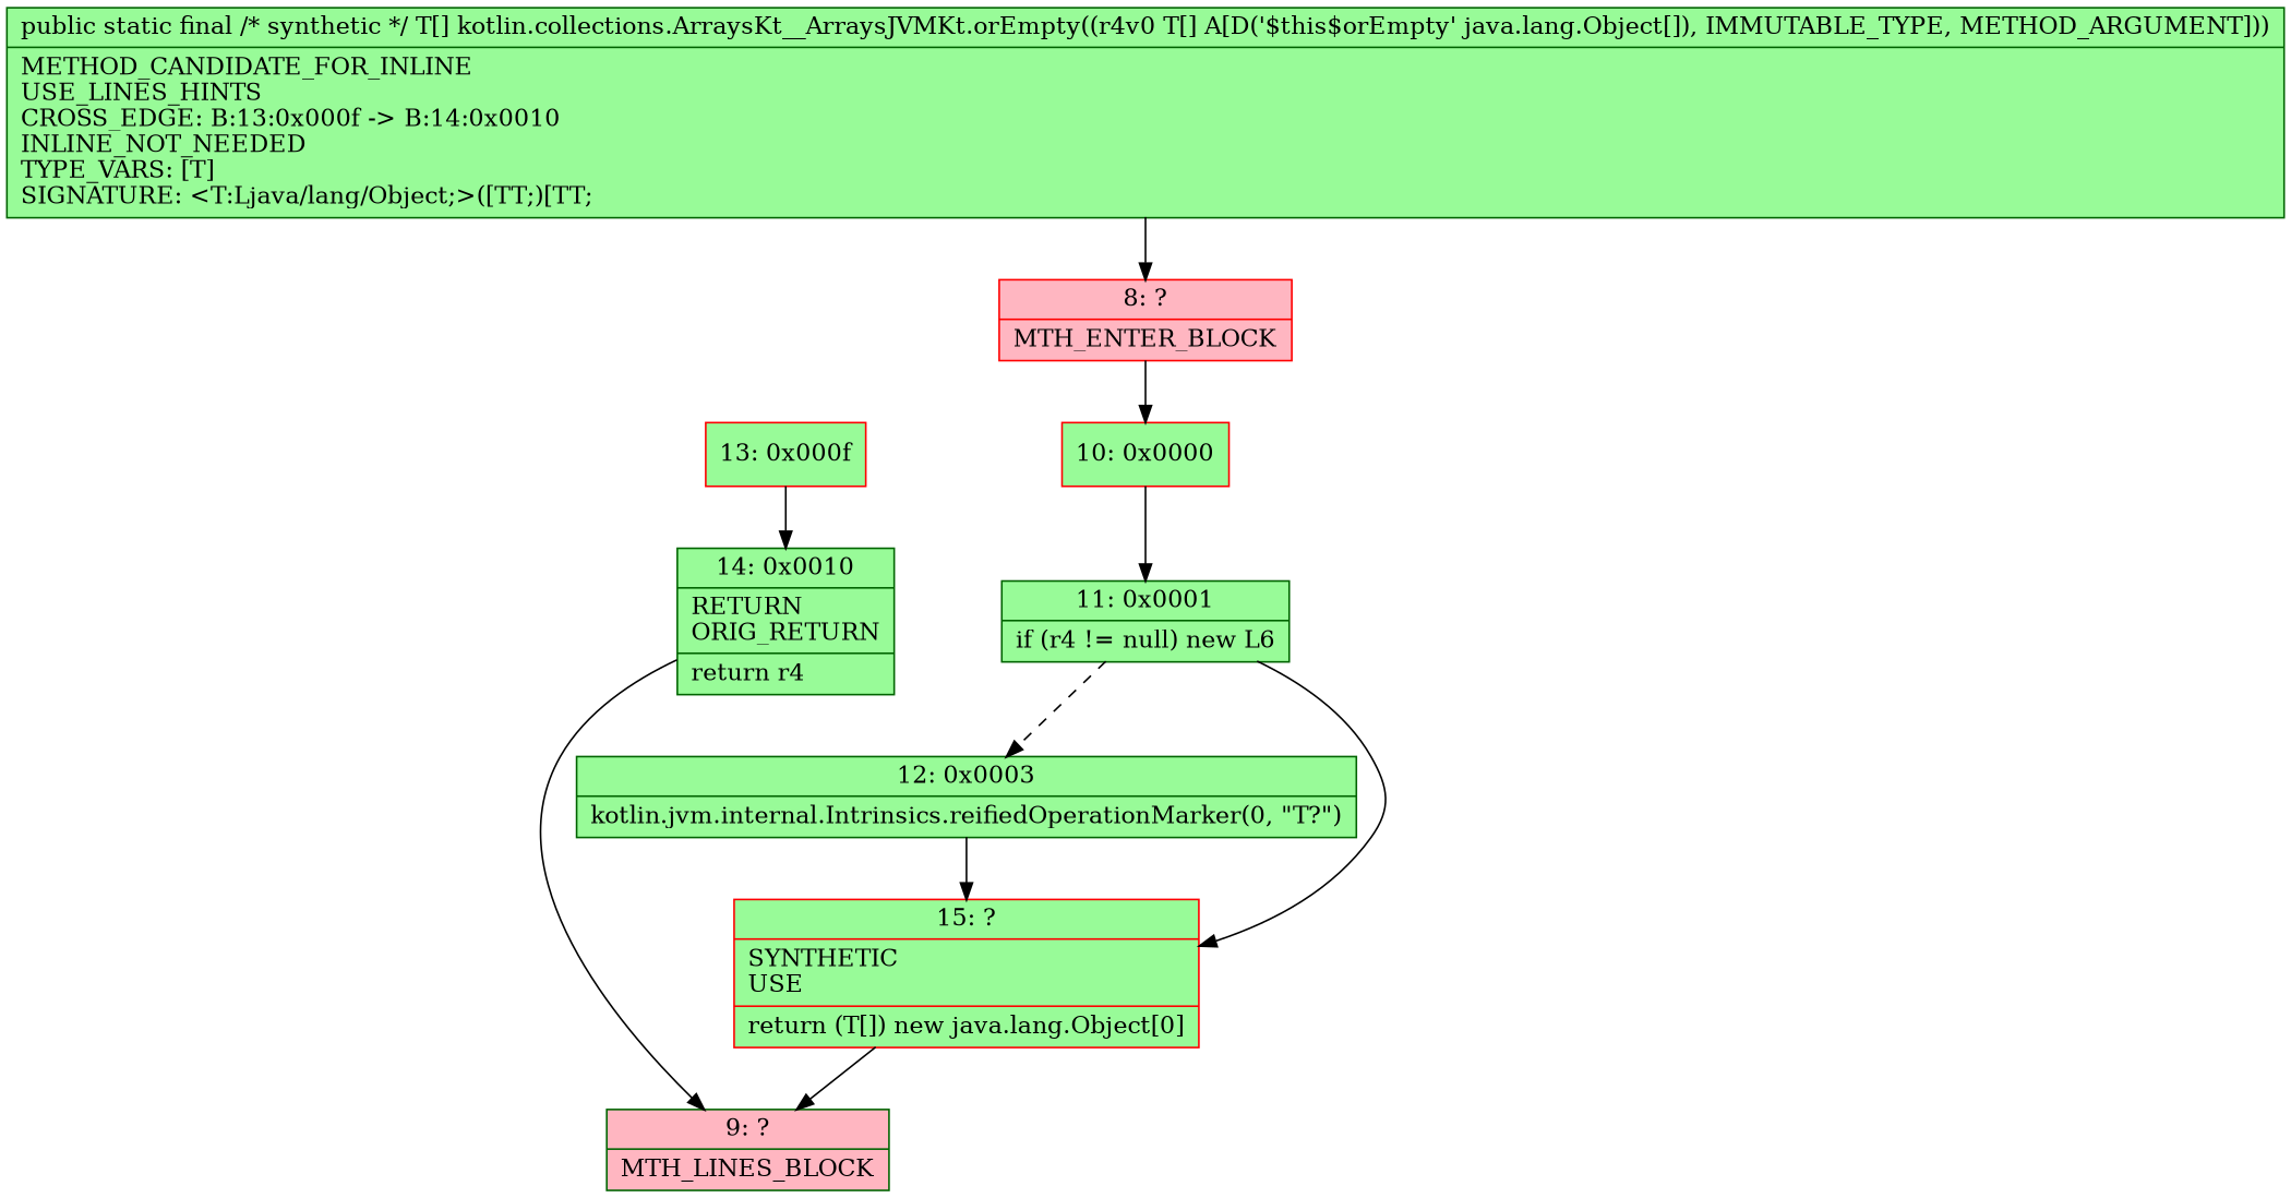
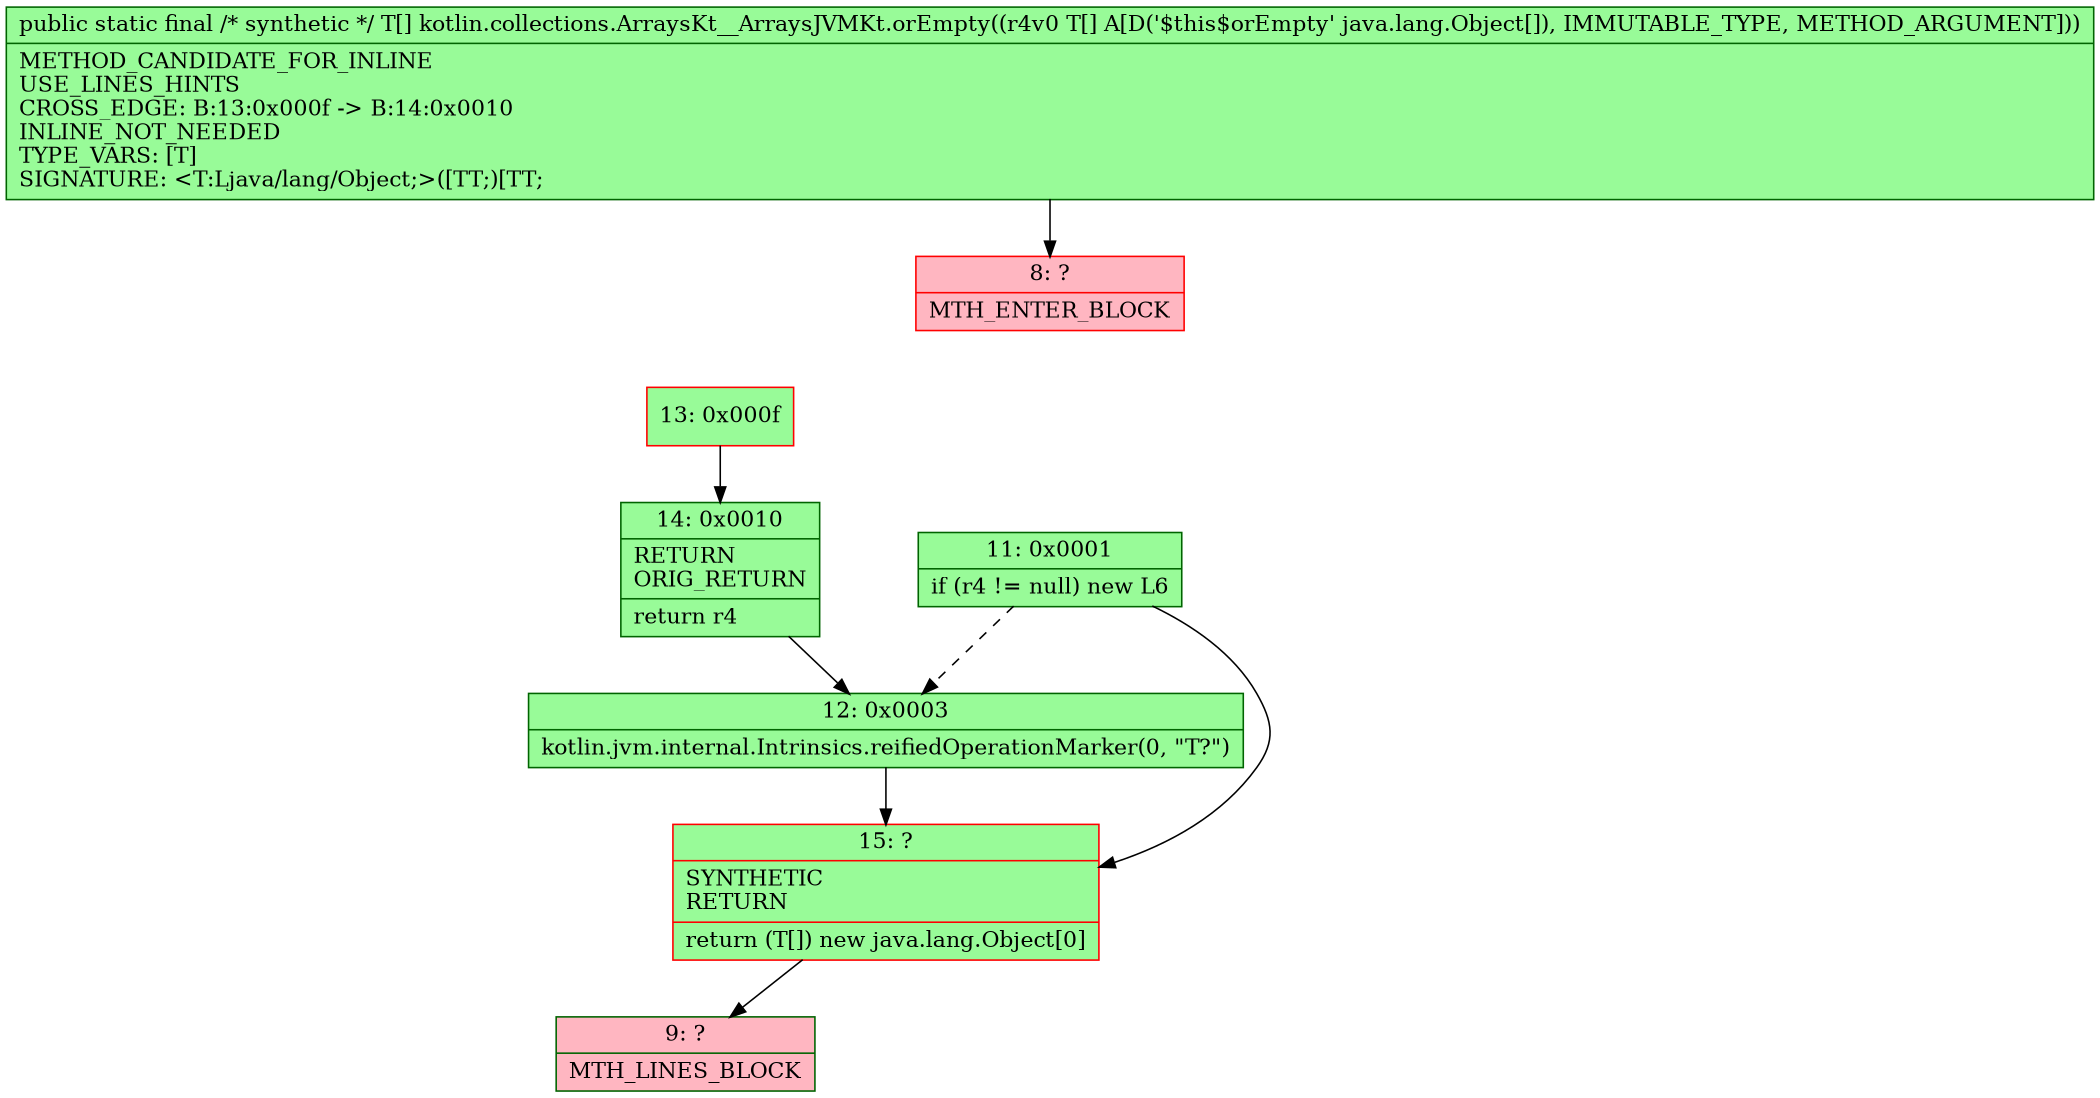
  digraph {
    node [color=darkgreen fillcolor=palegreen shape=record style=filled]
    n1 [color=red fillcolor=lightpink label="{8\:\ ?|MTH_ENTER_BLOCK\l}"]
-   n2 [color=red label="{10\:\ 0x0000}"]
    n3 [label="{11\:\ 0x0001|if (r4 != null) new L6\l}"]
    n4 [label="{12\:\ 0x0003|kotlin.jvm.internal.Intrinsics.reifiedOperationMarker(0, \"T?\")\l}"]
-   n5 [color=red label="{15\:\ ?|SYNTHETIC\lUSE\l|return (T[]) new java.lang.Object[0]\l}"]
+   n5 [color=red label="{15\:\ ?|SYNTHETIC\lRETURN\l|return (T[]) new java.lang.Object[0]\l}"]
    n6 [color=red label="{13\:\ 0x000f}"]
    n7 [label="{14\:\ 0x0010|RETURN\lORIG_RETURN\l|return r4\l}"]
    n8 [fillcolor=lightpink label="{9\:\ ?|MTH_LINES_BLOCK\l}"]
    n9 [label="{public static final \/* synthetic *\/ T[] kotlin.collections.ArraysKt__ArraysJVMKt.orEmpty((r4v0 T[] A[D('$this$orEmpty' java.lang.Object[]), IMMUTABLE_TYPE, METHOD_ARGUMENT]))  | METHOD_CANDIDATE_FOR_INLINE\lUSE_LINES_HINTS\lCROSS_EDGE: B:13:0x000f \-\> B:14:0x0010\lINLINE_NOT_NEEDED\lTYPE_VARS: [T]\lSIGNATURE: \<T:Ljava\/lang\/Object;\>([TT;)[TT;\l}"]
-   n1 -> n2
-   n2 -> n3
    n3 -> n4 [style=dashed]
    n3 -> n5
    n4 -> n5
    n5 -> n8
    n6 -> n7
-   n7 -> n8
+   n7 -> n4
    n9 -> n1
  }
